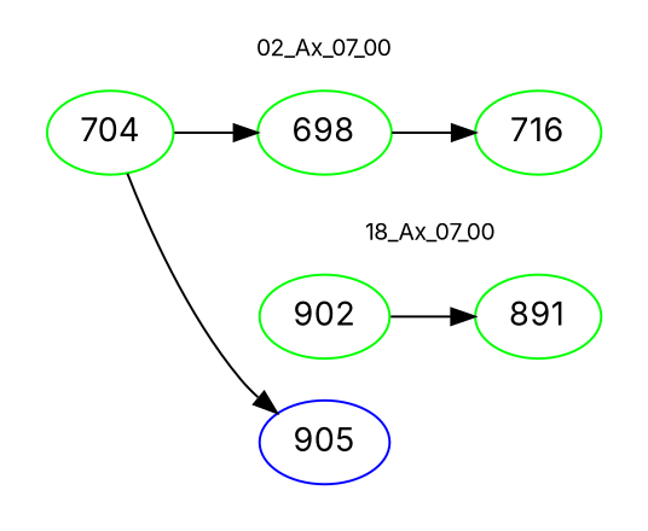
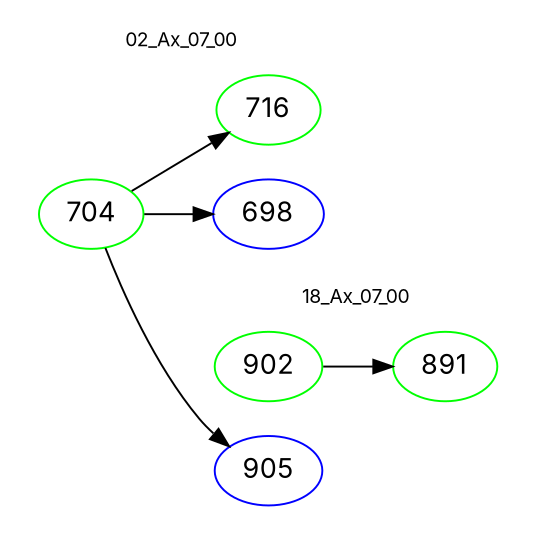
  digraph {
    fontname=Inter
    rankdir=LR
    node [color=green fontname=Inter]
    edge [color=black fontname=Inter]
    n1 [label=704]
-   n2 [label=698]
+   n2 [color=blue label=698]
    n3 [label=716]
    n4 [label=902]
    n5 [label=891]
    n6 [color=blue label=905]
    subgraph cluster_1 {
      color=white
      fontsize=10
      label="02_Ax_07_00"
      n1
      n2
      n3
    }
    subgraph cluster_2 {
      color=white
      fontsize=10
      label="18_Ax_07_00"
      n4
      n5
      n6
    }
    n1 -> n2
-   n2 -> n3
+   n1 -> n3
    n1 -> n6
    n4 -> n5
  }
